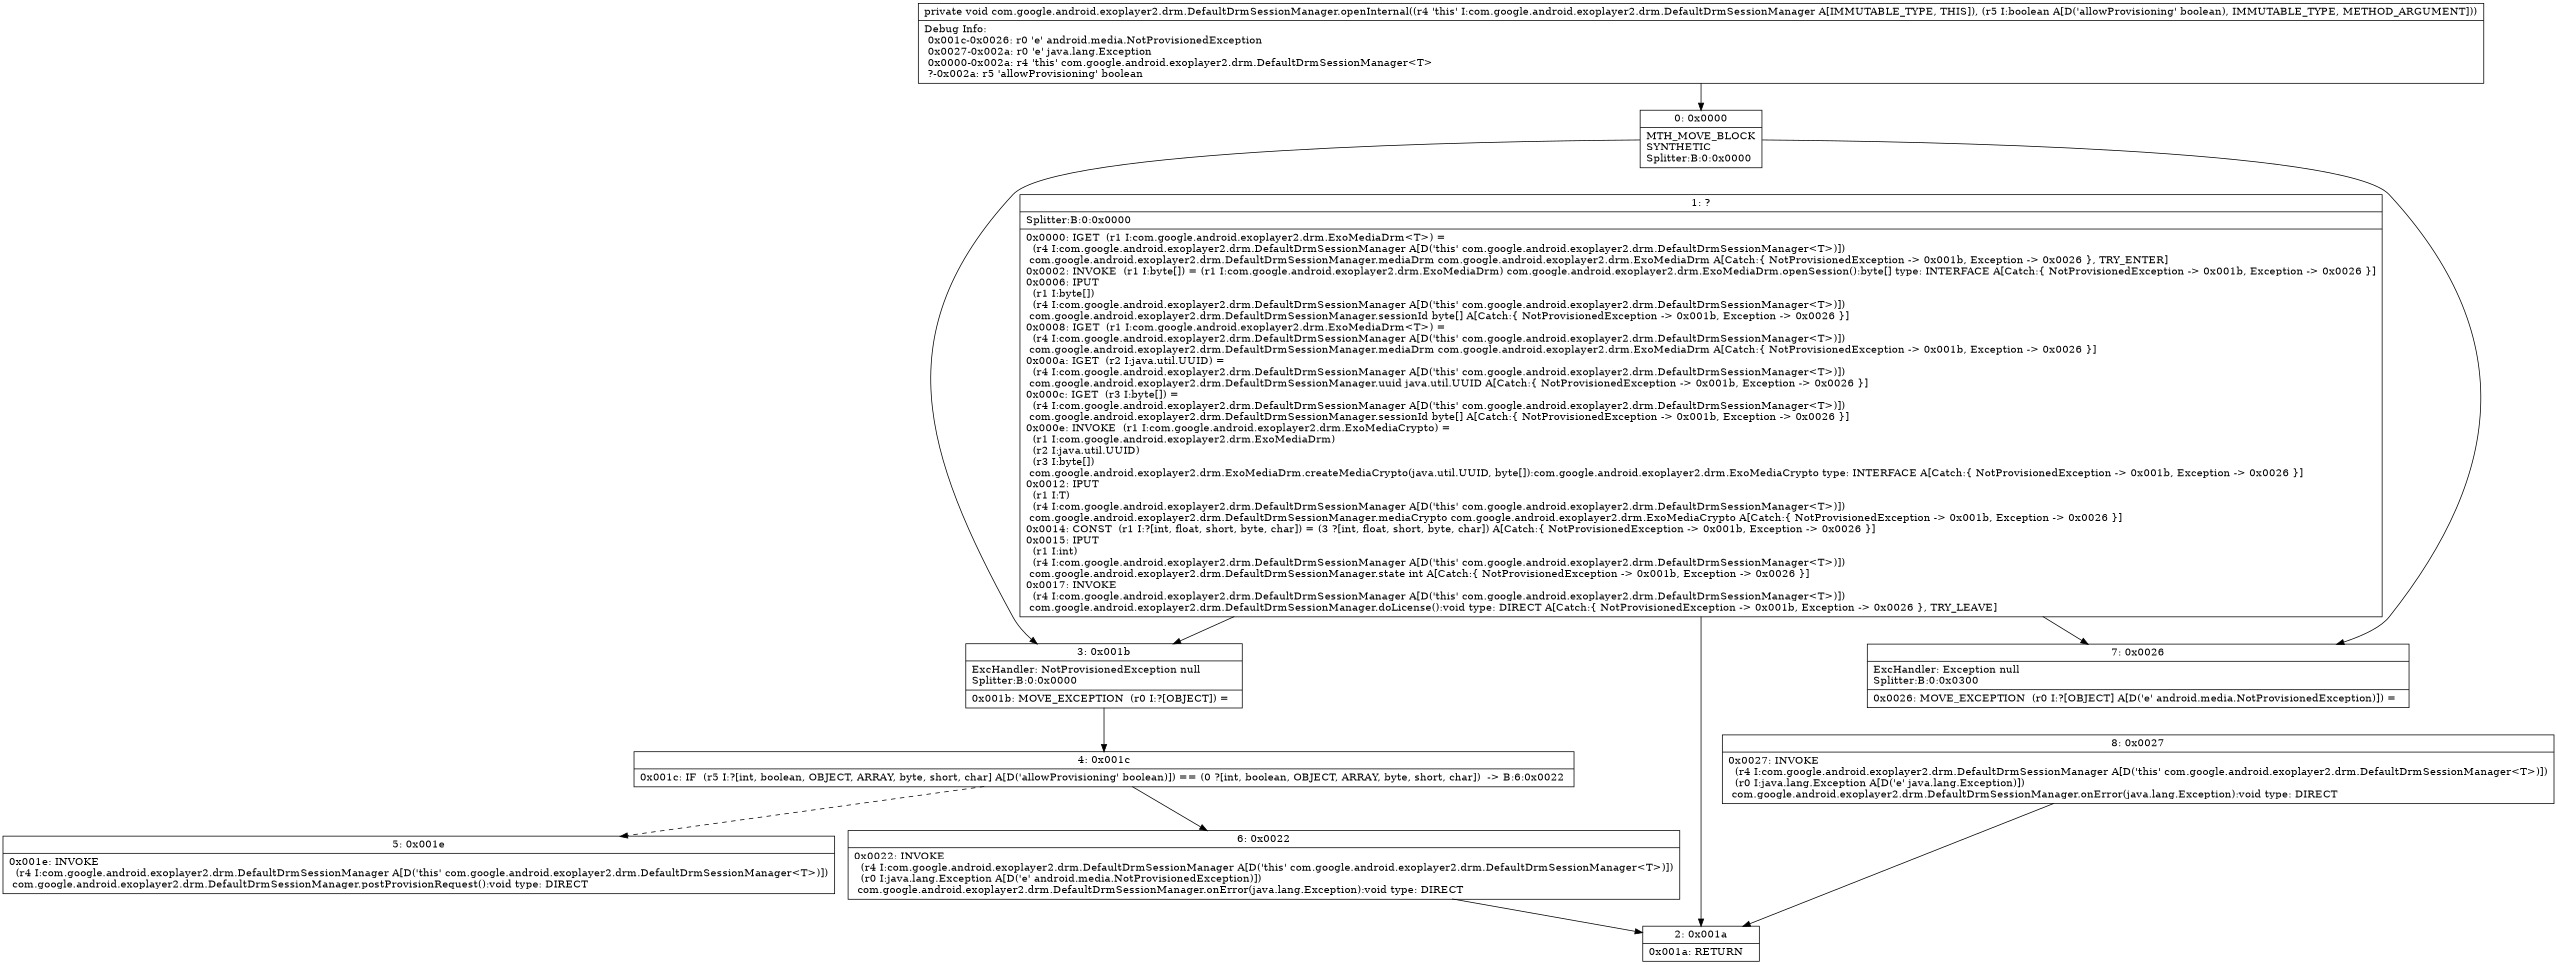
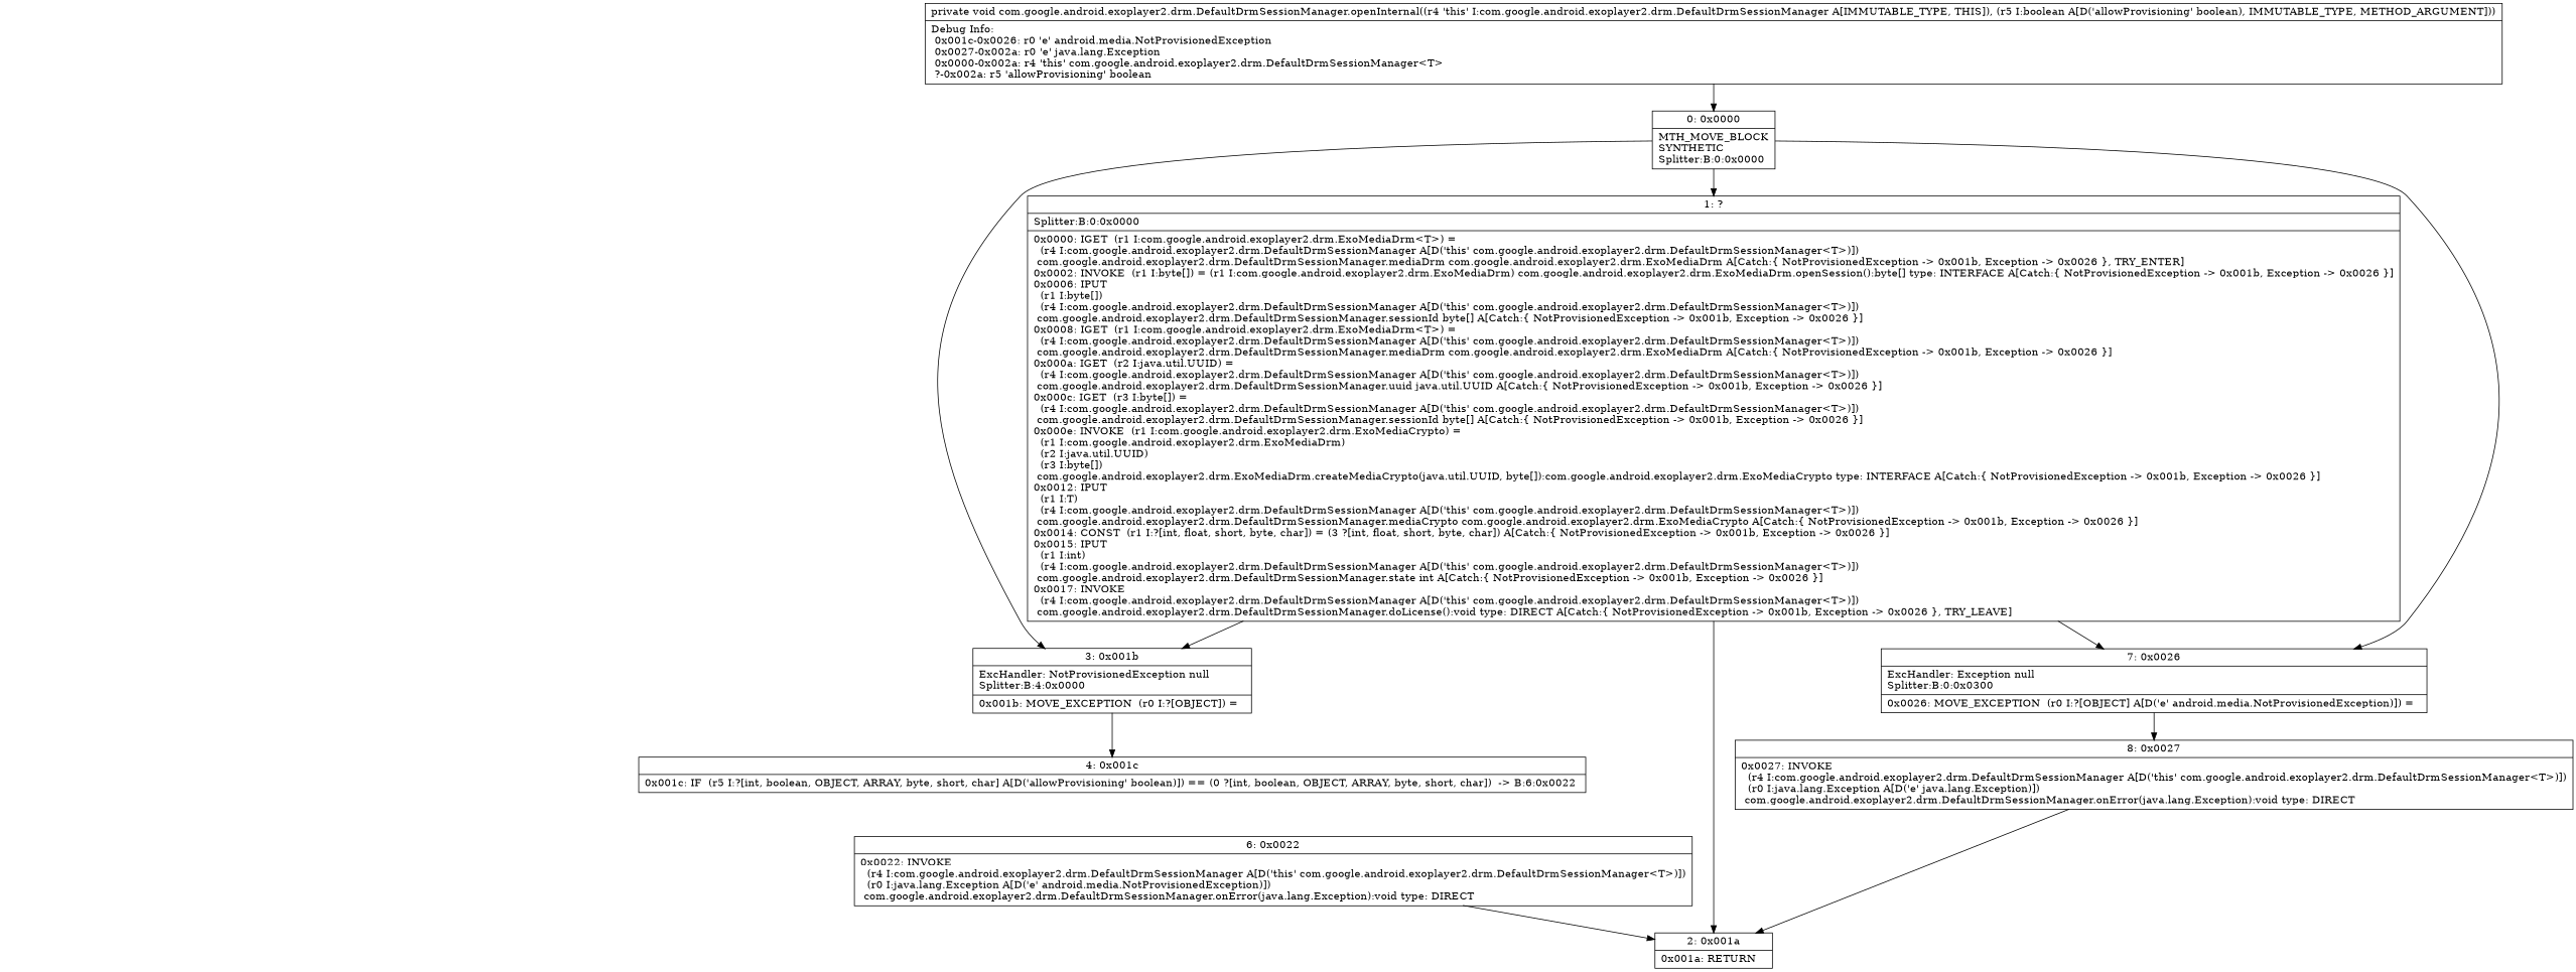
  digraph {
    node [shape=record]
    n1 [label="{0\:\ 0x0000|MTH_MOVE_BLOCK\lSYNTHETIC\lSplitter:B:0:0x0000\l}"]
    n2 [label="{1\:\ ?|Splitter:B:0:0x0000\l|0x0000: IGET  (r1 I:com.google.android.exoplayer2.drm.ExoMediaDrm\<T\>) = \l  (r4 I:com.google.android.exoplayer2.drm.DefaultDrmSessionManager A[D('this' com.google.android.exoplayer2.drm.DefaultDrmSessionManager\<T\>)])\l com.google.android.exoplayer2.drm.DefaultDrmSessionManager.mediaDrm com.google.android.exoplayer2.drm.ExoMediaDrm A[Catch:\{ NotProvisionedException \-\> 0x001b, Exception \-\> 0x0026 \}, TRY_ENTER]\l0x0002: INVOKE  (r1 I:byte[]) = (r1 I:com.google.android.exoplayer2.drm.ExoMediaDrm) com.google.android.exoplayer2.drm.ExoMediaDrm.openSession():byte[] type: INTERFACE A[Catch:\{ NotProvisionedException \-\> 0x001b, Exception \-\> 0x0026 \}]\l0x0006: IPUT  \l  (r1 I:byte[])\l  (r4 I:com.google.android.exoplayer2.drm.DefaultDrmSessionManager A[D('this' com.google.android.exoplayer2.drm.DefaultDrmSessionManager\<T\>)])\l com.google.android.exoplayer2.drm.DefaultDrmSessionManager.sessionId byte[] A[Catch:\{ NotProvisionedException \-\> 0x001b, Exception \-\> 0x0026 \}]\l0x0008: IGET  (r1 I:com.google.android.exoplayer2.drm.ExoMediaDrm\<T\>) = \l  (r4 I:com.google.android.exoplayer2.drm.DefaultDrmSessionManager A[D('this' com.google.android.exoplayer2.drm.DefaultDrmSessionManager\<T\>)])\l com.google.android.exoplayer2.drm.DefaultDrmSessionManager.mediaDrm com.google.android.exoplayer2.drm.ExoMediaDrm A[Catch:\{ NotProvisionedException \-\> 0x001b, Exception \-\> 0x0026 \}]\l0x000a: IGET  (r2 I:java.util.UUID) = \l  (r4 I:com.google.android.exoplayer2.drm.DefaultDrmSessionManager A[D('this' com.google.android.exoplayer2.drm.DefaultDrmSessionManager\<T\>)])\l com.google.android.exoplayer2.drm.DefaultDrmSessionManager.uuid java.util.UUID A[Catch:\{ NotProvisionedException \-\> 0x001b, Exception \-\> 0x0026 \}]\l0x000c: IGET  (r3 I:byte[]) = \l  (r4 I:com.google.android.exoplayer2.drm.DefaultDrmSessionManager A[D('this' com.google.android.exoplayer2.drm.DefaultDrmSessionManager\<T\>)])\l com.google.android.exoplayer2.drm.DefaultDrmSessionManager.sessionId byte[] A[Catch:\{ NotProvisionedException \-\> 0x001b, Exception \-\> 0x0026 \}]\l0x000e: INVOKE  (r1 I:com.google.android.exoplayer2.drm.ExoMediaCrypto) = \l  (r1 I:com.google.android.exoplayer2.drm.ExoMediaDrm)\l  (r2 I:java.util.UUID)\l  (r3 I:byte[])\l com.google.android.exoplayer2.drm.ExoMediaDrm.createMediaCrypto(java.util.UUID, byte[]):com.google.android.exoplayer2.drm.ExoMediaCrypto type: INTERFACE A[Catch:\{ NotProvisionedException \-\> 0x001b, Exception \-\> 0x0026 \}]\l0x0012: IPUT  \l  (r1 I:T)\l  (r4 I:com.google.android.exoplayer2.drm.DefaultDrmSessionManager A[D('this' com.google.android.exoplayer2.drm.DefaultDrmSessionManager\<T\>)])\l com.google.android.exoplayer2.drm.DefaultDrmSessionManager.mediaCrypto com.google.android.exoplayer2.drm.ExoMediaCrypto A[Catch:\{ NotProvisionedException \-\> 0x001b, Exception \-\> 0x0026 \}]\l0x0014: CONST  (r1 I:?[int, float, short, byte, char]) = (3 ?[int, float, short, byte, char]) A[Catch:\{ NotProvisionedException \-\> 0x001b, Exception \-\> 0x0026 \}]\l0x0015: IPUT  \l  (r1 I:int)\l  (r4 I:com.google.android.exoplayer2.drm.DefaultDrmSessionManager A[D('this' com.google.android.exoplayer2.drm.DefaultDrmSessionManager\<T\>)])\l com.google.android.exoplayer2.drm.DefaultDrmSessionManager.state int A[Catch:\{ NotProvisionedException \-\> 0x001b, Exception \-\> 0x0026 \}]\l0x0017: INVOKE  \l  (r4 I:com.google.android.exoplayer2.drm.DefaultDrmSessionManager A[D('this' com.google.android.exoplayer2.drm.DefaultDrmSessionManager\<T\>)])\l com.google.android.exoplayer2.drm.DefaultDrmSessionManager.doLicense():void type: DIRECT A[Catch:\{ NotProvisionedException \-\> 0x001b, Exception \-\> 0x0026 \}, TRY_LEAVE]\l}"]
-   n3 [label="{3\:\ 0x001b|ExcHandler: NotProvisionedException null\lSplitter:B:0:0x0000\l|0x001b: MOVE_EXCEPTION  (r0 I:?[OBJECT]) =  \l}"]
+   n3 [label="{3\:\ 0x001b|ExcHandler: NotProvisionedException null\lSplitter:B:4:0x0000\l|0x001b: MOVE_EXCEPTION  (r0 I:?[OBJECT]) =  \l}"]
    n4 [label="{7\:\ 0x0026|ExcHandler: Exception null\lSplitter:B:0:0x0300\l|0x0026: MOVE_EXCEPTION  (r0 I:?[OBJECT] A[D('e' android.media.NotProvisionedException)]) =  \l}"]
    n5 [label="{2\:\ 0x001a|0x001a: RETURN   \l}"]
    n6 [label="{4\:\ 0x001c|0x001c: IF  (r5 I:?[int, boolean, OBJECT, ARRAY, byte, short, char] A[D('allowProvisioning' boolean)]) == (0 ?[int, boolean, OBJECT, ARRAY, byte, short, char])  \-\> B:6:0x0022 \l}"]
    n7 [label="{8\:\ 0x0027|0x0027: INVOKE  \l  (r4 I:com.google.android.exoplayer2.drm.DefaultDrmSessionManager A[D('this' com.google.android.exoplayer2.drm.DefaultDrmSessionManager\<T\>)])\l  (r0 I:java.lang.Exception A[D('e' java.lang.Exception)])\l com.google.android.exoplayer2.drm.DefaultDrmSessionManager.onError(java.lang.Exception):void type: DIRECT \l}"]
-   n8 [label="{5\:\ 0x001e|0x001e: INVOKE  \l  (r4 I:com.google.android.exoplayer2.drm.DefaultDrmSessionManager A[D('this' com.google.android.exoplayer2.drm.DefaultDrmSessionManager\<T\>)])\l com.google.android.exoplayer2.drm.DefaultDrmSessionManager.postProvisionRequest():void type: DIRECT \l}"]
    n9 [label="{6\:\ 0x0022|0x0022: INVOKE  \l  (r4 I:com.google.android.exoplayer2.drm.DefaultDrmSessionManager A[D('this' com.google.android.exoplayer2.drm.DefaultDrmSessionManager\<T\>)])\l  (r0 I:java.lang.Exception A[D('e' android.media.NotProvisionedException)])\l com.google.android.exoplayer2.drm.DefaultDrmSessionManager.onError(java.lang.Exception):void type: DIRECT \l}"]
    n10 [label="{private void com.google.android.exoplayer2.drm.DefaultDrmSessionManager.openInternal((r4 'this' I:com.google.android.exoplayer2.drm.DefaultDrmSessionManager A[IMMUTABLE_TYPE, THIS]), (r5 I:boolean A[D('allowProvisioning' boolean), IMMUTABLE_TYPE, METHOD_ARGUMENT]))  | Debug Info:\l  0x001c\-0x0026: r0 'e' android.media.NotProvisionedException\l  0x0027\-0x002a: r0 'e' java.lang.Exception\l  0x0000\-0x002a: r4 'this' com.google.android.exoplayer2.drm.DefaultDrmSessionManager\<T\>\l  ?\-0x002a: r5 'allowProvisioning' boolean\l}"]
+   n1 -> n2
    n1 -> n3
    n1 -> n4
    n2 -> n3
    n2 -> n4
    n2 -> n5
    n3 -> n6
-   n6 -> n8 [style=dashed]
-   n6 -> n9
+   n4 -> n7
    n7 -> n5
    n9 -> n5
    n10 -> n1
  }
